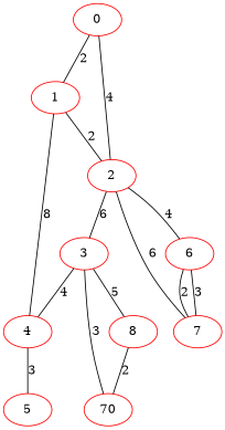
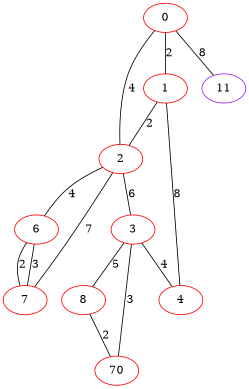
  graph {
    node [color=red weight=1]
    0
    1
    2
+   11 [color=purple weight=4]
    4
    3
    6
    7
    8
    n10 [label=70]
-   5
    0 -- 1 [label=2]
    0 -- 2 [label=4]
+   0 -- 11 [label=8]
    1 -- 2 [label=2]
    1 -- 4 [label=8]
    2 -- 3 [label=6]
    2 -- 6 [label=4]
-   2 -- 7 [label=6]
-   4 -- 5 [label=3]
+   2 -- 7 [label=7]
    3 -- 4 [label=4]
    3 -- 8 [label=5]
    3 -- n10 [label=3]
    6 -- 7 [label=2]
    6 -- 7 [label=3]
    8 -- n10 [label=2]
  }
